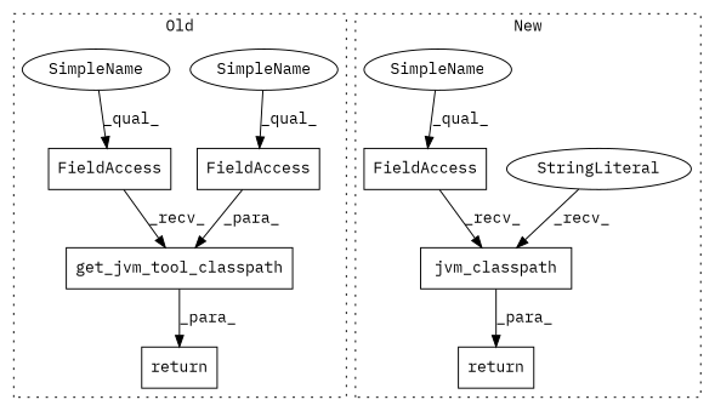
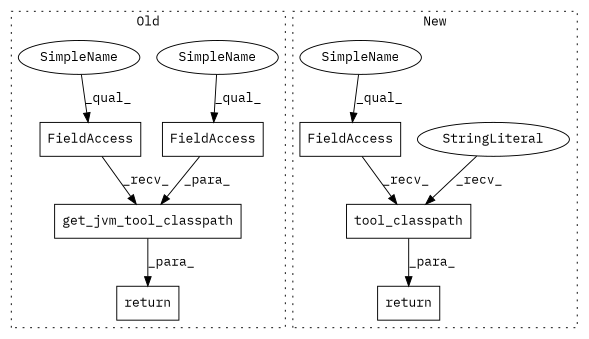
  digraph {
    fontname="IBM Plex Mono"
    node [a=22 fontname="IBM Plex Mono" l=4 s=2743 shape=box]
    edge [fontname="IBM Plex Mono"]
    n1 [a=41 l=7 label=return s=2685]
    n2 [a=32 l="23,1" label=get_jvm_tool_classpath s="2720,2770"]
    n3 [l=27 label=FieldAccess]
    n4 [l=27 label=FieldAccess s=2692]
    n5 [a=42 label=SimpleName shape=ellipse]
    n6 [a=42 label=SimpleName s=2692 shape=ellipse]
-   n7 [a=32 l="15,1" label=jvm_classpath s="1836,1859"]
+   n7 [a=32 l="15,1" label=tool_classpath s="1836,1859"]
    n8 [l=18 label=FieldAccess s=1817]
    n9 [a=45 l=8 label=StringLiteral s=1851 shape=ellipse]
    n10 [a=41 l=7 label=return s=1810]
    n11 [a=42 label=SimpleName s=1817 shape=ellipse]
    subgraph cluster_1 {
      label=Old
      style=dotted
      n1
      n2
      n3
      n4
      n5
      n6
    }
    subgraph cluster_2 {
      label=New
      style=dotted
      n7
      n8
      n9
      n10
      n11
    }
    n2 -> n1 [label=_para_]
    n3 -> n2 [label=_para_]
    n4 -> n2 [label=_recv_]
    n5 -> n3 [label=_qual_]
    n6 -> n4 [label=_qual_]
    n7 -> n10 [label=_para_]
    n8 -> n7 [label=_recv_]
    n9 -> n7 [label=_recv_]
    n11 -> n8 [label=_qual_]
  }
